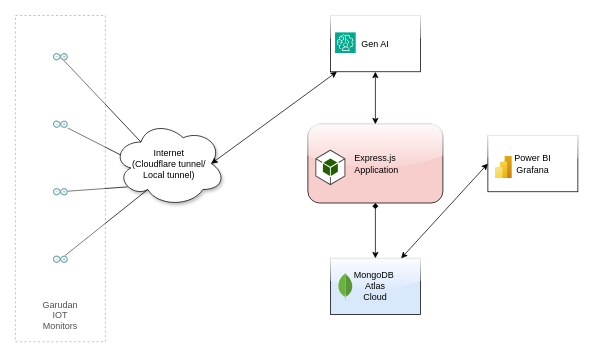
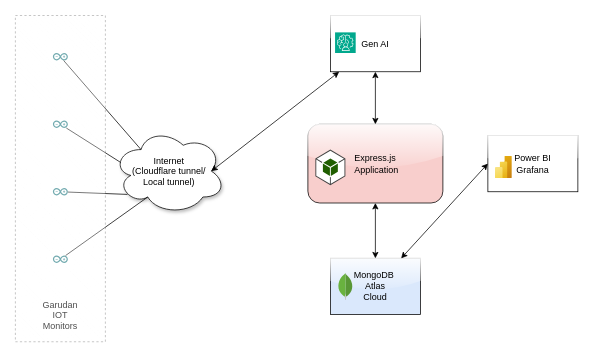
  <mxCell id="0" />
  <mxCell id="1" parent="0" />
  <mxCell id="2" value="" style="shape=image;html=1;verticalAlign=top;verticalLabelPosition=bottom;labelBackgroundColor=#ffffff;imageAspect=0;aspect=fixed;image=https://cdn2.iconfinder.com/data/icons/electronic-13/480/3-electronic-arduino-chipset-icon-2-128.png" parent="1" vertex="1"><mxGeometry x="30" y="25" width="100" height="100" as="geometry" /></mxCell>
  <mxCell id="3" value="" style="dashed=0;outlineConnect=0;html=1;align=center;labelPosition=center;verticalLabelPosition=bottom;verticalAlign=top;shape=mxgraph.weblogos.arduino;fillColor=#36868D;strokeColor=none" parent="1" vertex="1"><mxGeometry x="70" y="70" width="20" height="10" as="geometry" /></mxCell>
  <mxCell id="4" value="" style="shape=image;html=1;verticalAlign=top;verticalLabelPosition=bottom;labelBackgroundColor=#ffffff;imageAspect=0;aspect=fixed;image=https://cdn2.iconfinder.com/data/icons/electronic-13/480/3-electronic-arduino-chipset-icon-2-128.png" parent="1" vertex="1"><mxGeometry x="30" y="115" width="100" height="100" as="geometry" /></mxCell>
  <mxCell id="5" value="" style="dashed=0;outlineConnect=0;html=1;align=center;labelPosition=center;verticalLabelPosition=bottom;verticalAlign=top;shape=mxgraph.weblogos.arduino;fillColor=#36868D;strokeColor=none" parent="1" vertex="1"><mxGeometry x="70" y="160" width="20" height="10" as="geometry" /></mxCell>
  <mxCell id="6" value="" style="shape=image;html=1;verticalAlign=top;verticalLabelPosition=bottom;labelBackgroundColor=#ffffff;imageAspect=0;aspect=fixed;image=https://cdn2.iconfinder.com/data/icons/electronic-13/480/3-electronic-arduino-chipset-icon-2-128.png" parent="1" vertex="1"><mxGeometry x="30" y="205" width="100" height="100" as="geometry" /></mxCell>
  <mxCell id="7" value="" style="dashed=0;outlineConnect=0;html=1;align=center;labelPosition=center;verticalLabelPosition=bottom;verticalAlign=top;shape=mxgraph.weblogos.arduino;fillColor=#36868D;strokeColor=none" parent="1" vertex="1"><mxGeometry x="70" y="250" width="20" height="10" as="geometry" /></mxCell>
  <mxCell id="8" value="" style="shape=image;html=1;verticalAlign=top;verticalLabelPosition=bottom;labelBackgroundColor=#ffffff;imageAspect=0;aspect=fixed;image=https://cdn2.iconfinder.com/data/icons/electronic-13/480/3-electronic-arduino-chipset-icon-2-128.png" parent="1" vertex="1"><mxGeometry x="30" y="295" width="100" height="100" as="geometry" /></mxCell>
  <mxCell id="9" value="" style="dashed=0;outlineConnect=0;html=1;align=center;labelPosition=center;verticalLabelPosition=bottom;verticalAlign=top;shape=mxgraph.weblogos.arduino;fillColor=#36868D;strokeColor=none" parent="1" vertex="1"><mxGeometry x="70" y="340" width="20" height="10" as="geometry" /></mxCell>
- <mxCell id="10" value="Internet&lt;div&gt;(Cloudflare tunnel/&lt;/div&gt;&lt;div&gt;Local tunnel)&lt;/div&gt;" style="ellipse;shape=cloud;whiteSpace=wrap;html=1;shadow=1;" parent="1" vertex="1"><mxGeometry x="150" y="160" width="150" height="115" as="geometry" /></mxCell>
+ <mxCell id="10" value="Internet&lt;div&gt;(Cloudflare tunnel/&lt;/div&gt;&lt;div&gt;Local tunnel)&lt;/div&gt;" style="ellipse;shape=cloud;whiteSpace=wrap;html=1;shadow=1;" parent="1" vertex="1"><mxGeometry x="150" y="170" width="150" height="115" as="geometry" /></mxCell>
  <mxCell id="11" value="" style="endArrow=none;html=1;rounded=0;exitX=0.25;exitY=0.25;exitDx=0;exitDy=0;exitPerimeter=0;" parent="1" source="10" target="3" edge="1"><mxGeometry width="50" height="50" relative="1" as="geometry"><mxPoint x="150" y="385" as="sourcePoint" /><mxPoint x="150" y="75" as="targetPoint" /></mxGeometry></mxCell>
  <mxCell id="12" value="" style="endArrow=none;html=1;rounded=0;exitX=0.13;exitY=0.77;exitDx=0;exitDy=0;exitPerimeter=0;" parent="1" source="10" target="7" edge="1"><mxGeometry width="50" height="50" relative="1" as="geometry"><mxPoint x="214" y="315" as="sourcePoint" /><mxPoint x="90" y="215" as="targetPoint" /></mxGeometry></mxCell>
  <mxCell id="13" value="" style="endArrow=none;html=1;rounded=0;exitX=0.31;exitY=0.8;exitDx=0;exitDy=0;exitPerimeter=0;" parent="1" source="10" target="9" edge="1"><mxGeometry width="50" height="50" relative="1" as="geometry"><mxPoint x="204" y="440" as="sourcePoint" /><mxPoint x="110" y="415" as="targetPoint" /></mxGeometry></mxCell>
  <mxCell id="14" value="" style="endArrow=none;html=1;rounded=0;exitX=0.07;exitY=0.4;exitDx=0;exitDy=0;exitPerimeter=0;" parent="1" source="10" target="5" edge="1"><mxGeometry width="50" height="50" relative="1" as="geometry"><mxPoint x="240" y="210" as="sourcePoint" /><mxPoint x="116" y="110" as="targetPoint" /></mxGeometry></mxCell>
  <mxCell id="15" value="Garudan&lt;br&gt;IOT&lt;div&gt;Monitors&lt;/div&gt;" style="text;html=1;align=center;verticalAlign=middle;whiteSpace=wrap;rounded=0;" parent="1" vertex="1"><mxGeometry x="50" y="405" width="60" height="30" as="geometry" /></mxCell>
  <mxCell id="16" value="" style="verticalLabelPosition=bottom;verticalAlign=top;html=1;shape=mxgraph.basic.patternFillRect;fillStyle=diagRev;step=5;fillStrokeWidth=0.2;fillStrokeColor=#dddddd;opacity=30;dashed=1;" parent="1" vertex="1"><mxGeometry x="20" y="20" width="120" height="435" as="geometry" /></mxCell>
  <mxCell id="17" value="Express.js&lt;div&gt;&amp;nbsp;Application&lt;/div&gt;" style="rounded=1;whiteSpace=wrap;html=1;glass=1;fillColor=#f8cecc;" parent="1" vertex="1"><mxGeometry x="410" y="165" width="180" height="105" as="geometry" /></mxCell>
  <mxCell id="18" value="MongoDB&amp;nbsp;&lt;div&gt;Atlas&lt;/div&gt;&lt;div&gt;Cloud&lt;/div&gt;" style="rounded=0;whiteSpace=wrap;html=1;glass=1;fillColor=#dae8fc;" parent="1" vertex="1"><mxGeometry x="440" y="343.75" width="120" height="75" as="geometry" /></mxCell>
  <mxCell id="19" value="" style="dashed=0;outlineConnect=0;html=1;align=center;labelPosition=center;verticalLabelPosition=bottom;verticalAlign=top;shape=mxgraph.weblogos.mongodb" parent="1" vertex="1"><mxGeometry x="450" y="363.15" width="20" height="36.2" as="geometry" /></mxCell>
  <mxCell id="20" value="" style="outlineConnect=0;dashed=0;verticalLabelPosition=bottom;verticalAlign=top;align=center;html=1;shape=mxgraph.aws3.android;fillColor=#205E00;gradientColor=none;" parent="1" vertex="1"><mxGeometry x="420" y="198.75" width="40" height="47.5" as="geometry" /></mxCell>
  <mxCell id="21" value="Power BI&lt;div&gt;Grafana&lt;/div&gt;" style="rounded=0;whiteSpace=wrap;html=1;glass=1;" vertex="1" parent="1"><mxGeometry x="650" y="180" width="120" height="75" as="geometry" /></mxCell>
  <mxCell id="22" value="Gen AI" style="rounded=0;whiteSpace=wrap;html=1;glass=1;" vertex="1" parent="1"><mxGeometry x="440" y="20" width="120" height="75" as="geometry" /></mxCell>
  <mxCell id="23" value="" style="sketch=0;points=[[0,0,0],[0.25,0,0],[0.5,0,0],[0.75,0,0],[1,0,0],[0,1,0],[0.25,1,0],[0.5,1,0],[0.75,1,0],[1,1,0],[0,0.25,0],[0,0.5,0],[0,0.75,0],[1,0.25,0],[1,0.5,0],[1,0.75,0]];outlineConnect=0;fontColor=#232F3E;fillColor=#01A88D;strokeColor=#ffffff;dashed=0;verticalLabelPosition=bottom;verticalAlign=top;align=center;html=1;fontSize=12;fontStyle=0;aspect=fixed;shape=mxgraph.aws4.resourceIcon;resIcon=mxgraph.aws4.augmented_ai;" vertex="1" parent="1"><mxGeometry x="446.25" y="42.5" width="27.5" height="27.5" as="geometry" /></mxCell>
  <mxCell id="24" value="" style="image;aspect=fixed;html=1;points=[];align=center;fontSize=12;image=img/lib/azure2/analytics/Power_BI_Embedded.svg;" vertex="1" parent="1"><mxGeometry x="660" y="207.5" width="22.5" height="30" as="geometry" /></mxCell>
  <mxCell id="25" value="" style="endArrow=classic;startArrow=classic;html=1;rounded=0;exitX=0.875;exitY=0.5;exitDx=0;exitDy=0;exitPerimeter=0;" edge="1" parent="1" source="10" target="22"><mxGeometry width="50" height="50" relative="1" as="geometry"><mxPoint x="380" y="265" as="sourcePoint" /><mxPoint x="430" y="215" as="targetPoint" /></mxGeometry></mxCell>
- <mxCell id="26" value="" style="endArrow=diamond;startArrow=classic;html=1;rounded=0;entryX=0.5;entryY=1;entryDx=0;entryDy=0;" edge="1" parent="1" source="18" target="17"><mxGeometry width="50" height="50" relative="1" as="geometry"><mxPoint x="291" y="228" as="sourcePoint" /><mxPoint x="420" y="233" as="targetPoint" /></mxGeometry></mxCell>
+ <mxCell id="26" value="" style="endArrow=classic;startArrow=classic;html=1;rounded=0;entryX=0.5;entryY=1;entryDx=0;entryDy=0;" edge="1" parent="1" source="18" target="17"><mxGeometry width="50" height="50" relative="1" as="geometry"><mxPoint x="291" y="228" as="sourcePoint" /><mxPoint x="420" y="233" as="targetPoint" /></mxGeometry></mxCell>
  <mxCell id="27" value="" style="endArrow=classic;startArrow=classic;html=1;rounded=0;exitX=0.5;exitY=1;exitDx=0;exitDy=0;entryX=0.5;entryY=0;entryDx=0;entryDy=0;" edge="1" parent="1" source="22" target="17"><mxGeometry width="50" height="50" relative="1" as="geometry"><mxPoint x="301" y="238" as="sourcePoint" /><mxPoint x="430" y="243" as="targetPoint" /></mxGeometry></mxCell>
  <mxCell id="28" value="" style="endArrow=classic;startArrow=classic;html=1;rounded=0;exitX=0;exitY=0.5;exitDx=0;exitDy=0;" edge="1" parent="1" source="21" target="18"><mxGeometry width="50" height="50" relative="1" as="geometry"><mxPoint x="311" y="248" as="sourcePoint" /><mxPoint x="440" y="253" as="targetPoint" /></mxGeometry></mxCell>
